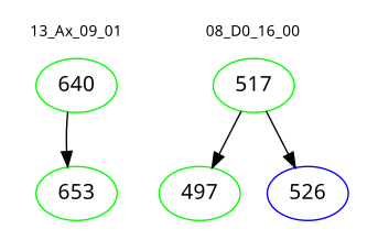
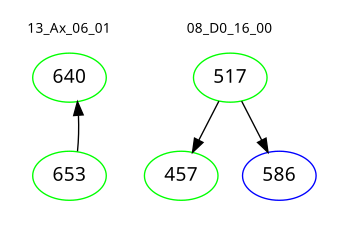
  digraph {
    fontname="Noto Sans"
    node [color=green fontname="Noto Sans"]
    edge [color=black fontname="Noto Sans"]
    n1 [label=640]
    n2 [label=653]
    n3 [label=517]
-   n4 [label=497]
-   n5 [color=blue label=526]
+   n4 [label=457]
+   n5 [color=blue label=586]
    subgraph cluster_1 {
      color=white
      fontsize=10
-     label="13_Ax_09_01"
+     label="13_Ax_06_01"
      n1
      n2
    }
    subgraph cluster_2 {
      color=white
      fontsize=10
      label="08_D0_16_00"
      n3
      n4
      n5
    }
-   n1 -> n2
+   n2 -> n1
    n3 -> n4
    n3 -> n5
  }
